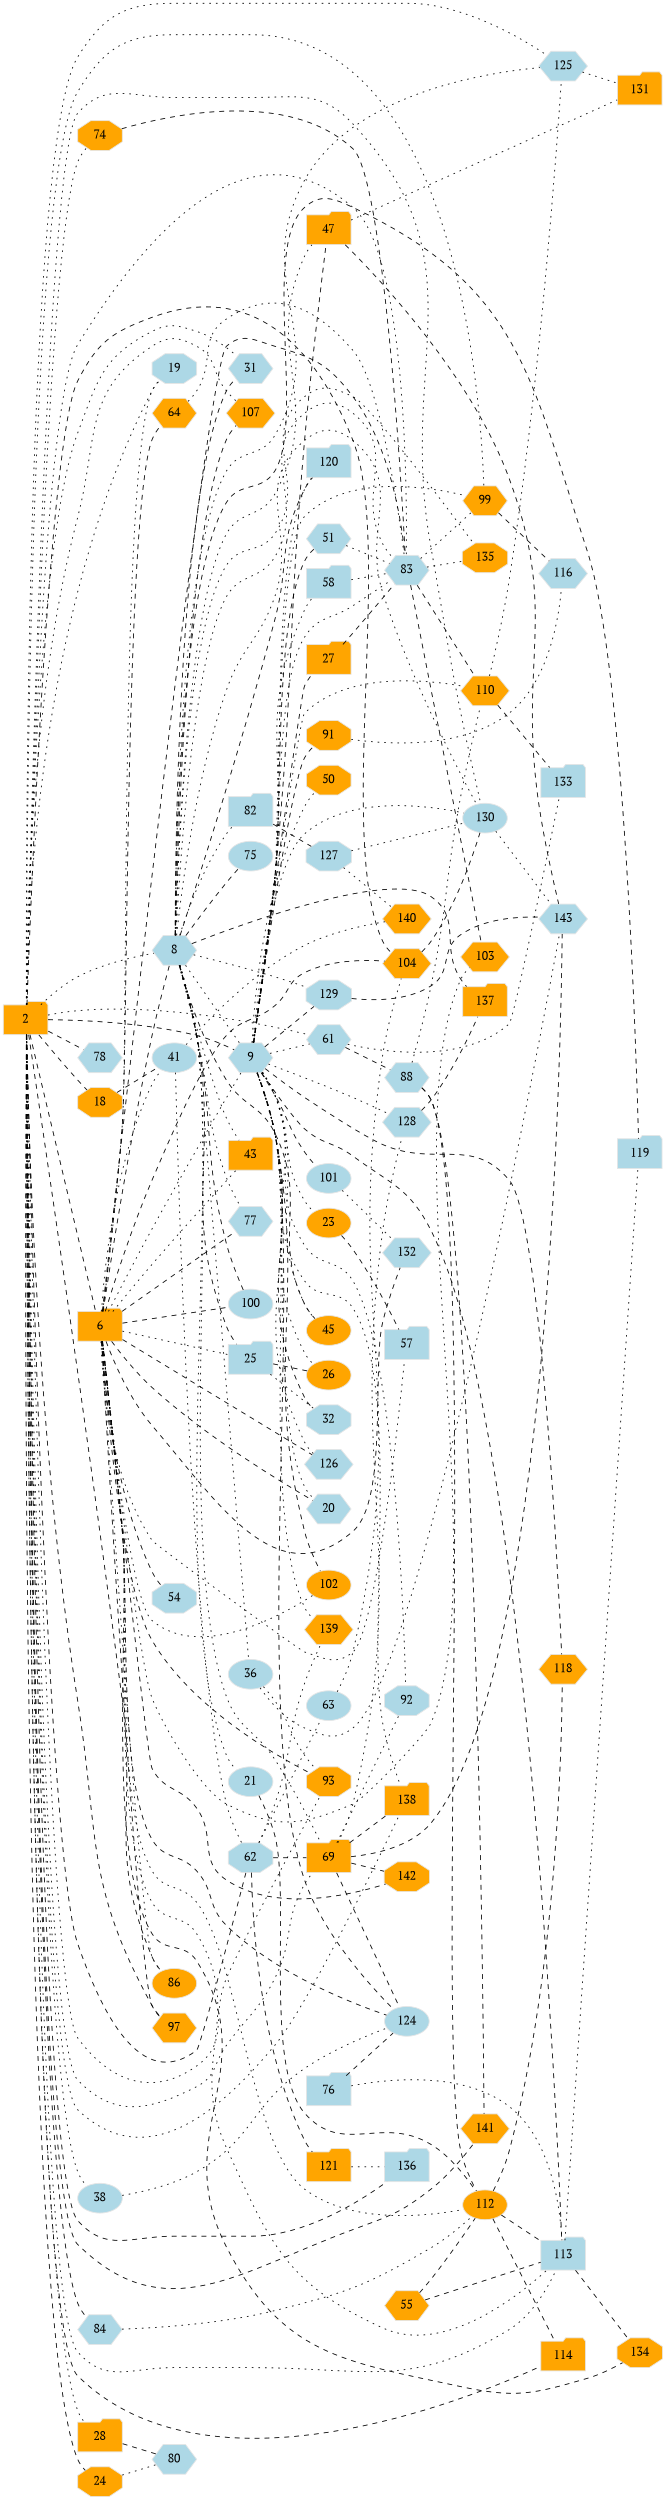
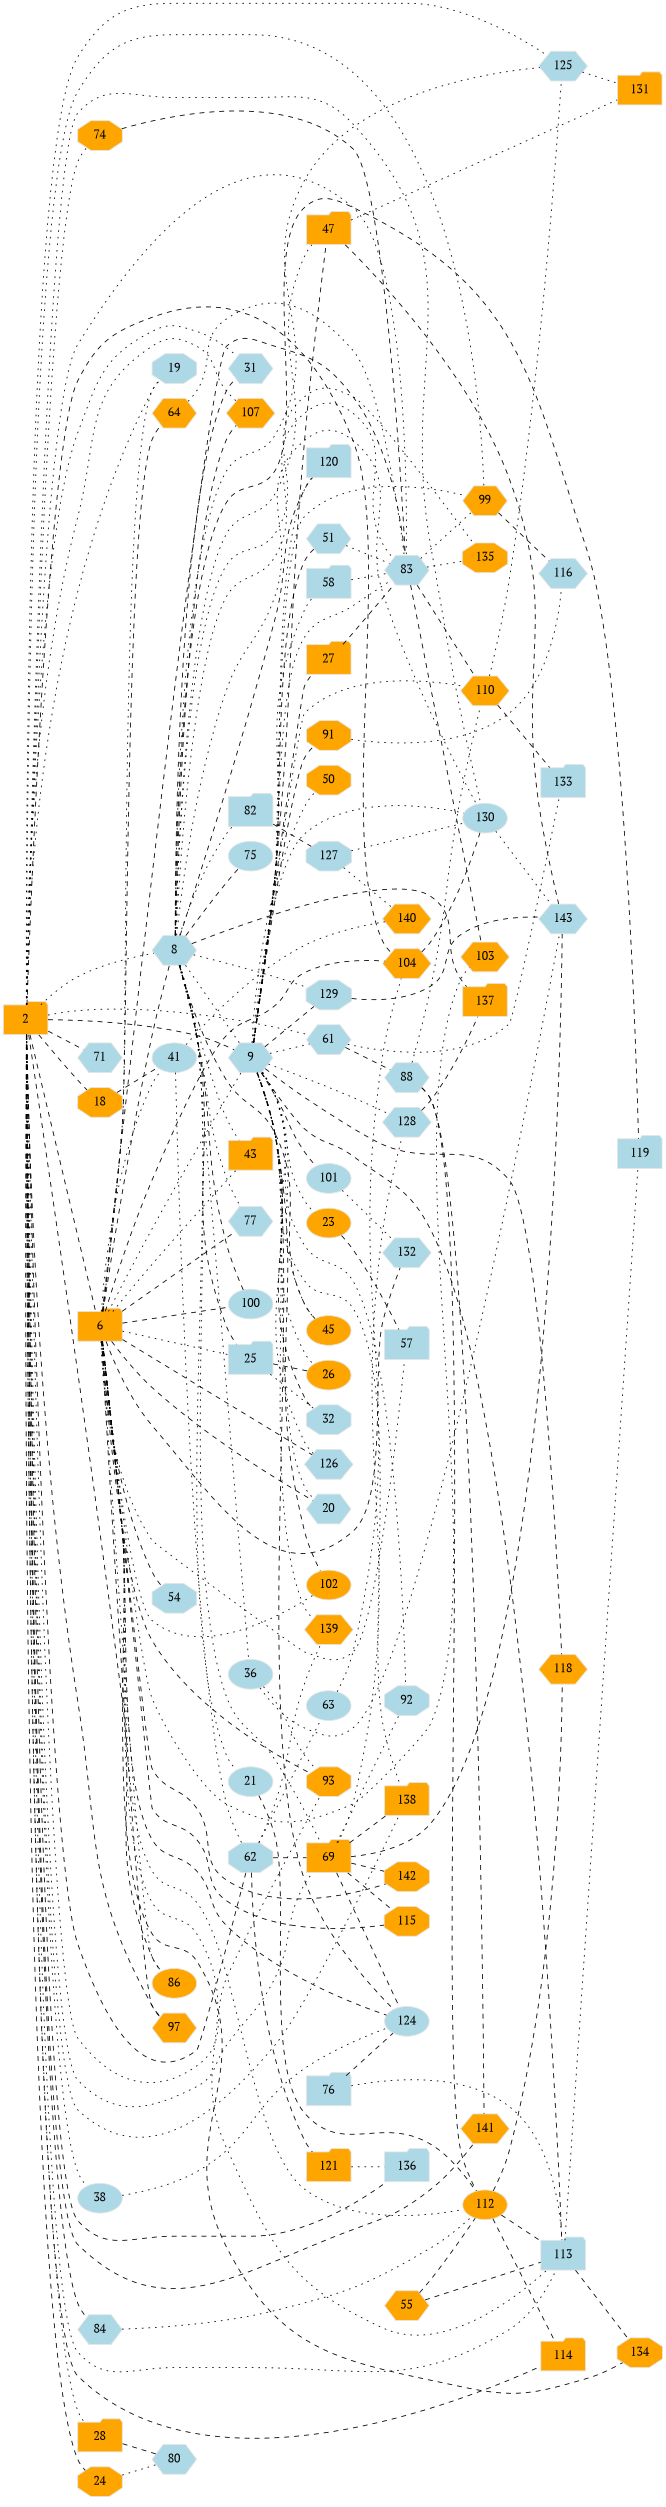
  graph {
    fontname="PT Serif"
    rankdir=LR
    node [color=gray90 fillcolor=lightblue fontname="PT Serif" shape=hexagon style=filled]
    edge [fontname="PT Serif" style=dotted]
    2 [fillcolor=orange shape=folder super="+1"]
    6 [fillcolor=orange shape=folder super="+4"]
    8 [super="+7"]
    9 [super="+3"]
    18 [fillcolor=orange shape=octagon]
    19 [shape=octagon]
    24 [fillcolor=orange shape=octagon]
    28 [fillcolor=orange shape=folder]
    31
    38 [shape=ellipse]
    61 [super="+16"]
    62 [shape=octagon super="+35"]
    69 [fillcolor=orange shape=folder super="+34"]
-   71 [label=78]
+   71
    74 [fillcolor=orange shape=octagon super="+60"]
    83 [super="+66+10"]
    84
    86 [fillcolor=orange shape=ellipse]
    93 [fillcolor=orange shape=octagon super="+44"]
    97 [fillcolor=orange]
    99 [fillcolor=orange super="+98+65"]
    104 [fillcolor=orange super="+33"]
    107 [fillcolor=orange super="+49+94"]
    113 [shape=folder super="+37+30+13"]
    114 [fillcolor=orange shape=folder]
    125 [super="+122+90"]
    130 [shape=ellipse super="+85+87"]
    136 [shape=folder super="+52+109"]
    138 [fillcolor=orange shape=folder super="+59"]
    141 [fillcolor=orange super="+108"]
    20
    25 [shape=folder]
    41 [shape=ellipse super="+40"]
    43 [fillcolor=orange shape=folder]
    54 [shape=octagon]
    57 [shape=folder]
    64 [fillcolor=orange]
    77
    100 [shape=ellipse]
    102 [fillcolor=orange shape=ellipse]
    103 [fillcolor=orange]
    112 [fillcolor=orange shape=ellipse super="+105+111+79"]
+   115 [fillcolor=orange shape=octagon super="+46+68"]
    124 [shape=ellipse super="+73+106+117"]
    126
    132
    134 [fillcolor=orange shape=octagon]
    142 [fillcolor=orange shape=octagon]
    21 [shape=ellipse]
    36 [shape=ellipse]
    45 [fillcolor=orange shape=ellipse]
    47 [fillcolor=orange shape=folder super="+17"]
    75 [shape=ellipse]
    82 [shape=folder]
    119 [shape=folder]
    120 [shape=folder super="+89"]
    129 [shape=octagon super="+42"]
    135 [fillcolor=orange shape=octagon]
    137 [fillcolor=orange shape=folder]
    23 [fillcolor=orange shape=ellipse]
    26 [fillcolor=orange shape=ellipse]
    27 [fillcolor=orange shape=folder]
    32 [shape=octagon]
    50 [fillcolor=orange shape=octagon]
    51
    58 [shape=folder]
    91 [fillcolor=orange shape=octagon]
    92 [shape=octagon]
    101 [shape=ellipse super="+48"]
    110 [fillcolor=orange super="+96"]
    118 [fillcolor=orange super="+81"]
    128
    139 [fillcolor=orange]
    80
    88
    133 [shape=folder]
    63 [shape=ellipse]
    121 [fillcolor=orange shape=folder]
    143 [super="+123"]
    116
    131 [fillcolor=orange shape=folder]
    140 [fillcolor=orange]
    127 [shape=octagon]
    55 [fillcolor=orange]
    76 [shape=folder]
    2 -- 6 [style=dashed weight=4]
    2 -- 8 [weight=4]
    2 -- 9 [style=dashed weight=4]
    2 -- 18 [style=dashed weight=2]
    2 -- 19
    2 -- 24 [style=dashed weight=2]
    2 -- 28 [weight=2]
    2 -- 31
    2 -- 38
    2 -- 61 [weight=2]
    2 -- 62 [style=dashed weight=2]
    2 -- 69
    2 -- 71 [style=dashed]
    2 -- 74 [weight=3]
    2 -- 83 [weight=5]
    2 -- 84 [style=dashed]
    2 -- 86 [style=dashed]
    2 -- 93
    2 -- 97 [style=dashed]
    2 -- 99
    2 -- 104 [style=dashed]
    2 -- 107 [weight=2]
    2 -- 113 [weight=2]
    2 -- 114 [style=dashed]
    2 -- 125
    2 -- 130 [weight=3]
    2 -- 136 [style=dashed weight=3]
    2 -- 138
    2 -- 141 [style=dashed]
    6 -- 8 [style=dashed weight=4]
    6 -- 9 [weight=4]
    6 -- 19
    6 -- 83 [style=dashed weight=4]
    6 -- 86
    6 -- 93 [style=dashed]
    6 -- 97 [style=dashed]
    6 -- 104 [style=dashed weight=2]
    6 -- 113
    6 -- 20 [style=dashed]
    6 -- 25
    6 -- 41
    6 -- 43
    6 -- 54 [style=dashed weight=2]
    6 -- 57
    6 -- 64 [style=dashed]
    6 -- 77 [style=dashed]
    6 -- 100 [style=dashed]
    6 -- 102
    6 -- 103
    6 -- 112 [weight=5]
+   6 -- 115 [style=dashed]
    6 -- 124 [style=dashed weight=3]
    6 -- 126 [style=dashed]
    6 -- 132 [style=dashed]
    6 -- 134 [style=dashed]
    6 -- 142 [style=dashed]
    8 -- 9 [weight=4]
    8 -- 31 [style=dashed]
    8 -- 69 [weight=3]
    8 -- 83 [weight=4]
    8 -- 107 [style=dashed weight=2]
    8 -- 125 [weight=4]
    8 -- 130
    8 -- 25 [style=dashed]
    8 -- 43
    8 -- 77
    8 -- 100 [style=dashed]
    8 -- 21 [weight=2]
    8 -- 36 [weight=2]
    8 -- 45 [style=dashed]
    8 -- 47
    8 -- 75 [style=dashed weight=2]
    8 -- 82 [weight=2]
    8 -- 119 [style=dashed]
    8 -- 120 [style=dashed]
    8 -- 129
    8 -- 135
    8 -- 137 [style=dashed]
    9 -- 61
    9 -- 83 [weight=5]
    9 -- 99 [weight=4]
    9 -- 113 [style=dashed weight=2]
    9 -- 130 [weight=2]
    9 -- 138
    9 -- 20
    9 -- 102 [style=dashed]
    9 -- 124 [style=dashed weight=2]
    9 -- 126
    9 -- 45
    9 -- 47 [style=dashed weight=2]
    9 -- 120 [weight=2]
    9 -- 129 [style=dashed]
    9 -- 23 [weight=2]
    9 -- 26
    9 -- 27 [style=dashed]
    9 -- 32 [style=dashed]
    9 -- 50 [weight=2]
    9 -- 51 [style=dashed]
    9 -- 58
    9 -- 91 [style=dashed weight=2]
    9 -- 92
    9 -- 101 [style=dashed weight=3]
    9 -- 110
    9 -- 118 [style=dashed]
    9 -- 128
    9 -- 139
    18 -- 41 [style=dashed]
    24 -- 80
    28 -- 80 [style=dashed]
    38 -- 124
    61 -- 88 [style=dashed]
    61 -- 133
    62 -- 69 [style=dashed]
    62 -- 139
    62 -- 63
    62 -- 121 [style=dashed]
    69 -- 138 [style=dashed]
+   69 -- 115 [style=dashed weight=2]
    69 -- 124 [style=dashed]
    69 -- 142 [style=dashed]
    69 -- 92
    69 -- 128
    69 -- 143 [style=dashed]
    74 -- 83 [style=dashed]
    83 -- 99 [weight=2]
    83 -- 103 [style=dashed]
    83 -- 135
    83 -- 110 [style=dashed]
    84 -- 112
    99 -- 116 [style=dashed]
    104 -- 130 [style=dashed]
    113 -- 134 [style=dashed]
    113 -- 119
    125 -- 131
    130 -- 143
    25 -- 26 [style=dashed]
    25 -- 32
    41 -- 62
    41 -- 140
    64 -- 83
    112 -- 113 [style=dashed]
    112 -- 114 [style=dashed]
    112 -- 118 [style=dashed]
    21 -- 112 [style=dashed]
    36 -- 93
    36 -- 143
    47 -- 143 [style=dashed]
    47 -- 131
    82 -- 127 [style=dashed]
    129 -- 143 [style=dashed]
    23 -- 57 [style=dashed]
    27 -- 83 [style=dashed]
    51 -- 83
    58 -- 83
    91 -- 116
    101 -- 132
    110 -- 125
    110 -- 133 [style=dashed]
    128 -- 137 [style=dashed]
    88 -- 141 [style=dashed weight=2]
    88 -- 112 [style=dashed]
    88 -- 110
    63 -- 104
    121 -- 136
    127 -- 130
    127 -- 140
    55 -- 113 [style=dashed]
    55 -- 112 [style=dashed]
    76 -- 113
    76 -- 124 [style=dashed]
  }
